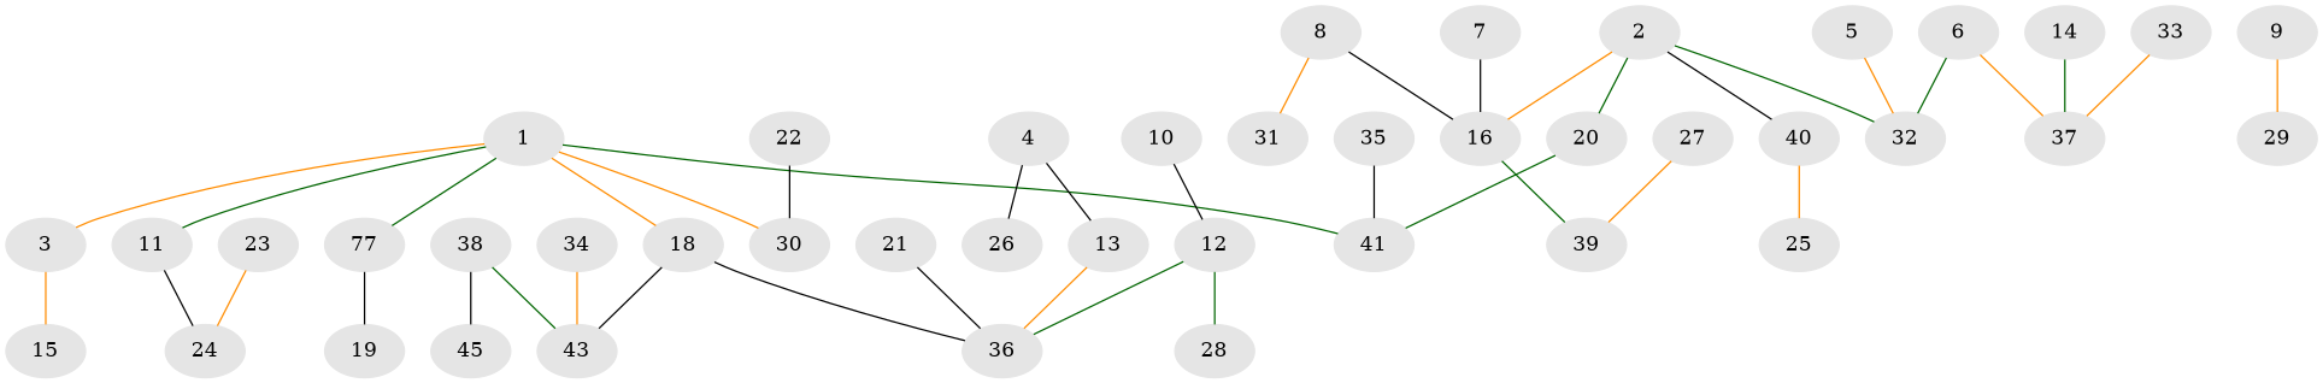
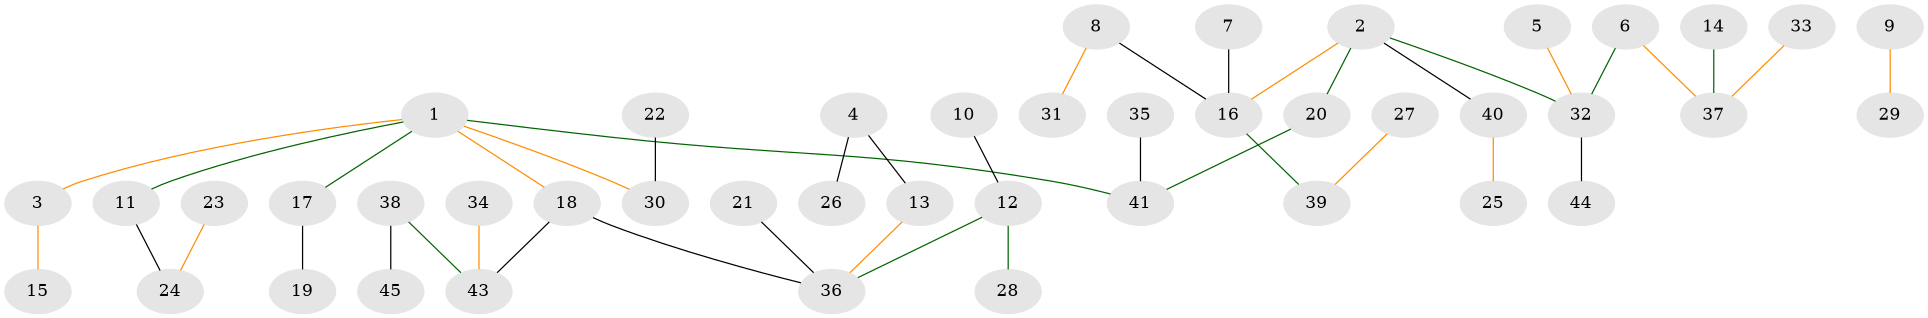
  graph {
    node [color=gray90 style=filled]
    edge [color=darkorange weight=1.0]
    1
    3
    11
-   17 [label=77]
+   17
    18
    30
    41
    15
    24
    19
    43
    36
    2
    16
    20
    32
    40
    39
+   44
    25
    4
    13
    26
    5
    6
    37
    7
    8
    31
    9
    29
    10
    12
    28
    14
    21
    22
    23
    27
    33
    34
    35
    38
    45
    1 -- 3
    1 -- 11 [color=darkgreen]
    1 -- 17 [color=darkgreen]
    1 -- 18
    1 -- 30
    1 -- 41 [color=darkgreen]
    3 -- 15
    11 -- 24 [color=black]
    17 -- 19 [color=black]
    18 -- 43 [color=black]
    18 -- 36 [color=black]
    2 -- 16
    2 -- 20 [color=darkgreen]
    2 -- 32 [color=darkgreen]
    2 -- 40 [color=black]
    16 -- 39 [color=darkgreen]
    20 -- 41 [color=darkgreen]
+   32 -- 44 [color=black]
    40 -- 25
    4 -- 13 [color=black]
    4 -- 26 [color=black]
    13 -- 36
    5 -- 32
    6 -- 32 [color=darkgreen]
    6 -- 37
    7 -- 16 [color=black]
    8 -- 16 [color=black]
    8 -- 31
    9 -- 29
    10 -- 12 [color=black]
    12 -- 36 [color=darkgreen]
    12 -- 28 [color=darkgreen]
    14 -- 37 [color=darkgreen]
    21 -- 36 [color=black]
    22 -- 30 [color=black]
    23 -- 24
    27 -- 39
    33 -- 37
    34 -- 43
    35 -- 41 [color=black]
    38 -- 43 [color=darkgreen]
    38 -- 45 [color=black]
  }
